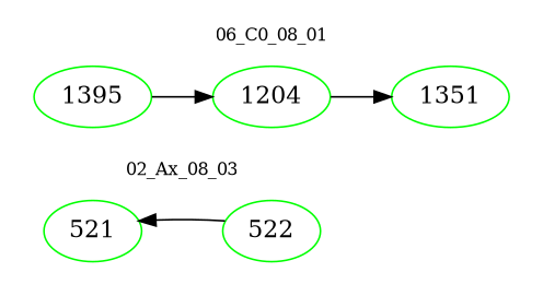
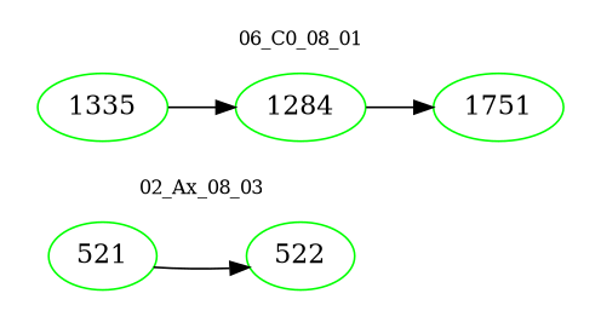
  digraph {
    rankdir=LR
    node [color=green]
    edge [color=black]
    n1 [label=521]
    n2 [label=522]
-   n3 [label=1395]
-   n4 [label=1204]
-   n5 [label=1351]
+   n3 [label=1335]
+   n4 [label=1284]
+   n5 [label=1751]
    subgraph cluster_1 {
      color=white
      fontsize=10
      label="02_Ax_08_03"
      n1
      n2
    }
    subgraph cluster_2 {
      color=white
      fontsize=10
      label="06_C0_08_01"
      n3
      n4
      n5
    }
-   n2 -> n1
+   n1 -> n2
    n3 -> n4
    n4 -> n5
  }
